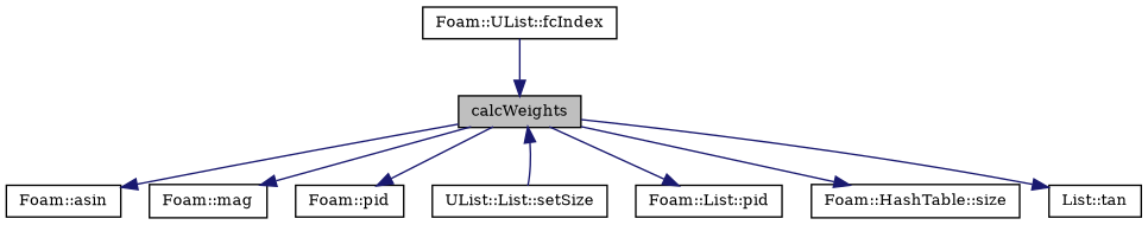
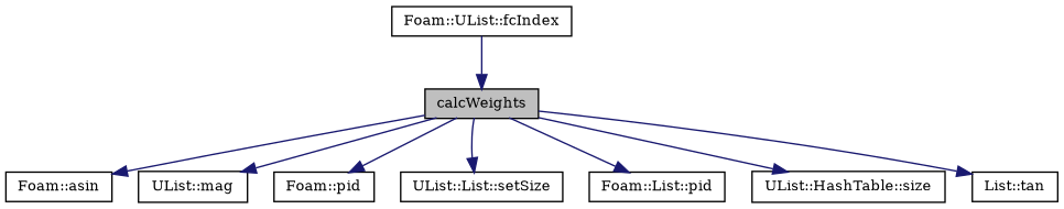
  digraph {
    fontname="DejaVu Serif"
    rankdir=TB
    node [color=black fontname="DejaVu Serif" fontsize=10 shape=record]
    edge [color=midnightblue fontname="DejaVu Serif" fontsize=10 labelfontname=FreeSans labelfontsize=10 style=solid]
    n1 [fillcolor=grey75 fontcolor=black height=0.2 label=calcWeights style=filled width=0.4]
    n2 [height=0.2 label="Foam::asin" width=0.4]
-   n3 [height=0.2 label="Foam::mag" width=0.4]
+   n3 [height=0.2 label="UList::mag" width=0.4]
    n4 [height=0.2 label="Foam::pid" width=0.4]
    n5 [height=0.2 label="UList::List::setSize" width=0.4]
    n6 [height=0.2 label="Foam::List::pid" width=0.4]
-   n7 [height=0.2 label="Foam::HashTable::size" width=0.4]
+   n7 [height=0.2 label="UList::HashTable::size" width=0.4]
    n8 [height=0.2 label="List::tan" width=0.4]
    n9 [height=0.2 label="Foam::UList::fcIndex" width=0.4]
    n1 -> n2
    n1 -> n3
    n1 -> n4
-   n5 -> n1
+   n1 -> n5
    n1 -> n6
    n1 -> n7
    n1 -> n8
    n9 -> n1
  }
